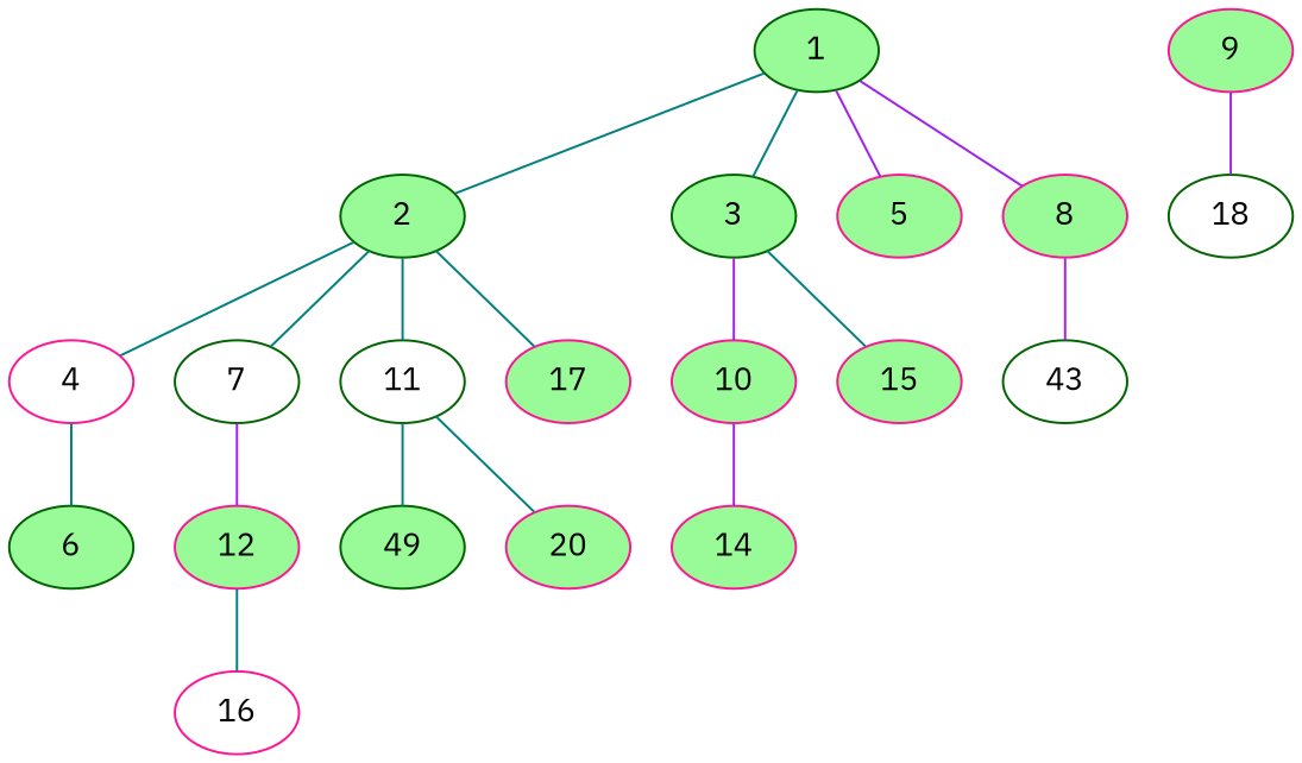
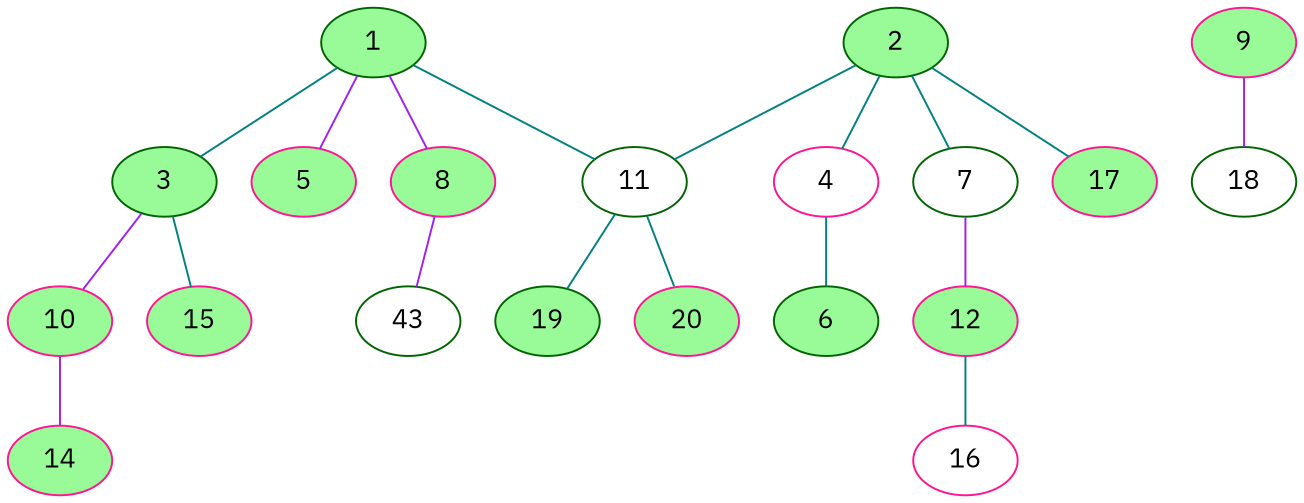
  graph {
    fontname="IBM Plex Sans"
    node [color=deeppink fillcolor=palegreen fontname="IBM Plex Sans" style=filled]
    edge [color=teal fontname="IBM Plex Sans"]
    1 [color=darkgreen]
    2 [color=darkgreen]
    3 [color=darkgreen]
    5
    8
    4 [fillcolor=white]
    7 [color=darkgreen fillcolor=white]
    11 [color=darkgreen fillcolor=white]
    17
    10
    15
    n12 [color=darkgreen fillcolor=white label=43]
    6 [color=darkgreen]
    12
-   19 [color=darkgreen label=49]
+   19 [color=darkgreen]
    20
    14
    9
    18 [color=darkgreen fillcolor=white]
    16 [fillcolor=white]
-   1 -- 2
+   1 -- 11
    1 -- 3
    1 -- 5 [color=purple]
    1 -- 8 [color=purple]
    2 -- 4
    2 -- 7
    2 -- 11
    2 -- 17
    3 -- 10 [color=purple]
    3 -- 15
    8 -- n12 [color=purple]
    4 -- 6
    7 -- 12 [color=purple]
    11 -- 19
    11 -- 20
    10 -- 14 [color=purple]
    12 -- 16
    9 -- 18 [color=purple]
  }
